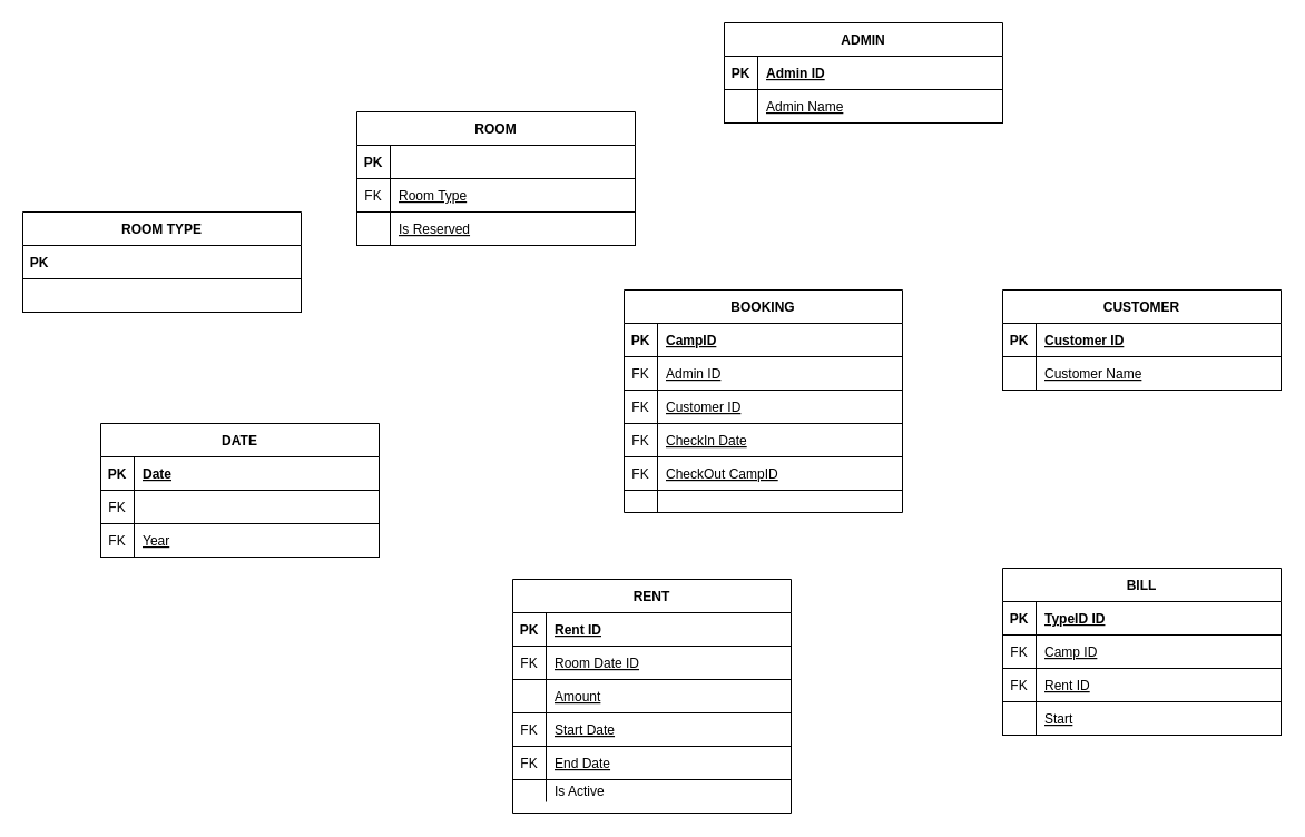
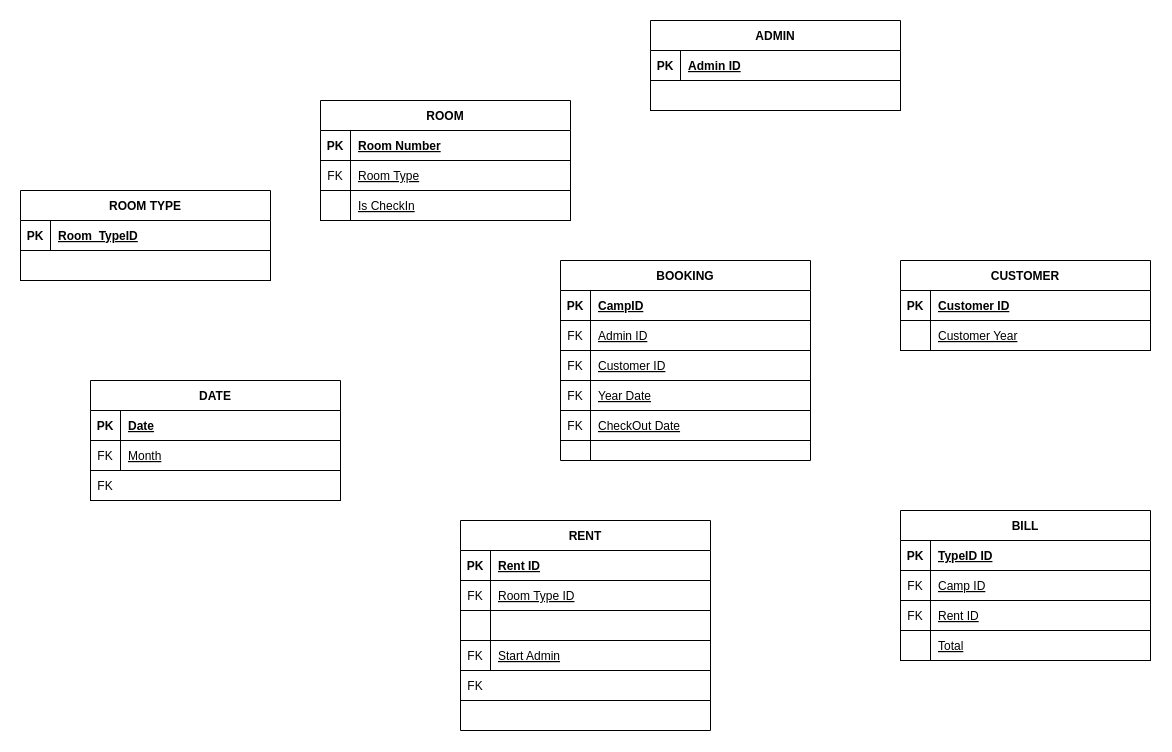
  <mxCell id="0" />
  <mxCell id="1" parent="0" />
  <mxCell id="2" value="BOOKING" style="shape=table;startSize=30;container=1;collapsible=1;childLayout=tableLayout;fixedRows=1;rowLines=0;fontStyle=1;align=center;resizeLast=1;" parent="1" vertex="1"><mxGeometry x="560" y="260" width="250" height="200" as="geometry" /></mxCell>
  <mxCell id="3" value="" style="shape=partialRectangle;collapsible=0;dropTarget=0;pointerEvents=0;fillColor=none;points=[[0,0.5],[1,0.5]];portConstraint=eastwest;top=0;left=0;right=0;bottom=1;" parent="2" vertex="1"><mxGeometry y="30" width="250" height="30" as="geometry" /></mxCell>
  <mxCell id="4" value="PK" style="shape=partialRectangle;overflow=hidden;connectable=0;fillColor=none;top=0;left=0;bottom=0;right=0;fontStyle=1;" parent="3" vertex="1"><mxGeometry width="30" height="30" as="geometry" /></mxCell>
  <mxCell id="5" value="CampID" style="shape=partialRectangle;overflow=hidden;connectable=0;fillColor=none;top=0;left=0;bottom=0;right=0;align=left;spacingLeft=6;fontStyle=5;" parent="3" vertex="1"><mxGeometry x="30" width="220" height="30" as="geometry" /></mxCell>
  <mxCell id="6" value="" style="shape=partialRectangle;collapsible=0;dropTarget=0;pointerEvents=0;fillColor=none;points=[[0,0.5],[1,0.5]];portConstraint=eastwest;top=0;left=0;right=0;bottom=1;" vertex="1" parent="2"><mxGeometry y="60" width="250" height="30" as="geometry" /></mxCell>
  <mxCell id="7" value="FK" style="shape=partialRectangle;overflow=hidden;connectable=0;fillColor=none;top=0;left=0;bottom=0;right=0;fontStyle=0;" vertex="1" parent="6"><mxGeometry width="30" height="30" as="geometry" /></mxCell>
  <mxCell id="8" value="Admin ID" style="shape=partialRectangle;overflow=hidden;connectable=0;fillColor=none;top=0;left=0;bottom=0;right=0;align=left;spacingLeft=6;fontStyle=4;" vertex="1" parent="6"><mxGeometry x="30" width="220" height="30" as="geometry" /></mxCell>
  <mxCell id="9" value="" style="shape=partialRectangle;collapsible=0;dropTarget=0;pointerEvents=0;fillColor=none;points=[[0,0.5],[1,0.5]];portConstraint=eastwest;top=0;left=0;right=0;bottom=1;" vertex="1" parent="2"><mxGeometry y="90" width="250" height="30" as="geometry" /></mxCell>
  <mxCell id="10" value="FK" style="shape=partialRectangle;overflow=hidden;connectable=0;fillColor=none;top=0;left=0;bottom=0;right=0;fontStyle=0;" vertex="1" parent="9"><mxGeometry width="30" height="30" as="geometry" /></mxCell>
  <mxCell id="11" value="Customer ID" style="shape=partialRectangle;overflow=hidden;connectable=0;fillColor=none;top=0;left=0;bottom=0;right=0;align=left;spacingLeft=6;fontStyle=4;" vertex="1" parent="9"><mxGeometry x="30" width="220" height="30" as="geometry" /></mxCell>
  <mxCell id="12" value="" style="shape=partialRectangle;collapsible=0;dropTarget=0;pointerEvents=0;fillColor=none;points=[[0,0.5],[1,0.5]];portConstraint=eastwest;top=0;left=0;right=0;bottom=1;" vertex="1" parent="2"><mxGeometry y="120" width="250" height="30" as="geometry" /></mxCell>
  <mxCell id="13" value="FK" style="shape=partialRectangle;overflow=hidden;connectable=0;fillColor=none;top=0;left=0;bottom=0;right=0;fontStyle=0;" vertex="1" parent="12"><mxGeometry width="30" height="30" as="geometry" /></mxCell>
- <mxCell id="14" value="CheckIn Date" style="shape=partialRectangle;overflow=hidden;connectable=0;fillColor=none;top=0;left=0;bottom=0;right=0;align=left;spacingLeft=6;fontStyle=4;" vertex="1" parent="12"><mxGeometry x="30" width="220" height="30" as="geometry" /></mxCell>
+ <mxCell id="14" value="Year Date" style="shape=partialRectangle;overflow=hidden;connectable=0;fillColor=none;top=0;left=0;bottom=0;right=0;align=left;spacingLeft=6;fontStyle=4;" vertex="1" parent="12"><mxGeometry x="30" width="220" height="30" as="geometry" /></mxCell>
  <mxCell id="15" value="" style="shape=partialRectangle;collapsible=0;dropTarget=0;pointerEvents=0;fillColor=none;points=[[0,0.5],[1,0.5]];portConstraint=eastwest;top=0;left=0;right=0;bottom=1;" vertex="1" parent="2"><mxGeometry y="150" width="250" height="30" as="geometry" /></mxCell>
  <mxCell id="16" value="FK" style="shape=partialRectangle;overflow=hidden;connectable=0;fillColor=none;top=0;left=0;bottom=0;right=0;fontStyle=0;" vertex="1" parent="15"><mxGeometry width="30" height="30" as="geometry" /></mxCell>
- <mxCell id="17" value="CheckOut CampID" style="shape=partialRectangle;overflow=hidden;connectable=0;fillColor=none;top=0;left=0;bottom=0;right=0;align=left;spacingLeft=6;fontStyle=4;" vertex="1" parent="15"><mxGeometry x="30" width="220" height="30" as="geometry" /></mxCell>
+ <mxCell id="17" value="CheckOut Date" style="shape=partialRectangle;overflow=hidden;connectable=0;fillColor=none;top=0;left=0;bottom=0;right=0;align=left;spacingLeft=6;fontStyle=4;" vertex="1" parent="15"><mxGeometry x="30" width="220" height="30" as="geometry" /></mxCell>
  <mxCell id="18" value="" style="shape=partialRectangle;collapsible=0;dropTarget=0;pointerEvents=0;fillColor=none;points=[[0,0.5],[1,0.5]];portConstraint=eastwest;top=0;left=0;right=0;bottom=0;" parent="2" vertex="1"><mxGeometry y="180" width="250" height="20" as="geometry" /></mxCell>
  <mxCell id="19" value="" style="shape=partialRectangle;overflow=hidden;connectable=0;fillColor=none;top=0;left=0;bottom=0;right=0;" parent="18" vertex="1"><mxGeometry width="30" height="20" as="geometry" /></mxCell>
  <mxCell id="20" value="" style="shape=partialRectangle;overflow=hidden;connectable=0;fillColor=none;top=0;left=0;bottom=0;right=0;align=left;spacingLeft=6;" parent="18" vertex="1"><mxGeometry x="30" width="220" height="20" as="geometry" /></mxCell>
  <mxCell id="21" value="ADMIN" style="shape=table;startSize=30;container=1;collapsible=1;childLayout=tableLayout;fixedRows=1;rowLines=0;fontStyle=1;align=center;resizeLast=1;" vertex="1" parent="1"><mxGeometry x="650" y="20" width="250" height="90" as="geometry" /></mxCell>
  <mxCell id="22" value="" style="shape=partialRectangle;collapsible=0;dropTarget=0;pointerEvents=0;fillColor=none;points=[[0,0.5],[1,0.5]];portConstraint=eastwest;top=0;left=0;right=0;bottom=1;" vertex="1" parent="21"><mxGeometry y="30" width="250" height="30" as="geometry" /></mxCell>
  <mxCell id="23" value="PK" style="shape=partialRectangle;overflow=hidden;connectable=0;fillColor=none;top=0;left=0;bottom=0;right=0;fontStyle=1;" vertex="1" parent="22"><mxGeometry width="30" height="30" as="geometry" /></mxCell>
  <mxCell id="24" value="Admin ID" style="shape=partialRectangle;overflow=hidden;connectable=0;fillColor=none;top=0;left=0;bottom=0;right=0;align=left;spacingLeft=6;fontStyle=5;" vertex="1" parent="22"><mxGeometry x="30" width="220" height="30" as="geometry" /></mxCell>
  <mxCell id="25" value="" style="shape=partialRectangle;collapsible=0;dropTarget=0;pointerEvents=0;fillColor=none;points=[[0,0.5],[1,0.5]];portConstraint=eastwest;top=0;left=0;right=0;bottom=1;" vertex="1" parent="21"><mxGeometry y="60" width="250" height="30" as="geometry" /></mxCell>
  <mxCell id="26" value="" style="shape=partialRectangle;overflow=hidden;connectable=0;fillColor=none;top=0;left=0;bottom=0;right=0;fontStyle=0;" vertex="1" parent="25"><mxGeometry width="30" height="30" as="geometry" /></mxCell>
- <mxCell id="27" value="Admin Name" style="shape=partialRectangle;overflow=hidden;connectable=0;fillColor=none;top=0;left=0;bottom=0;right=0;align=left;spacingLeft=6;fontStyle=4;" vertex="1" parent="25"><mxGeometry x="30" width="220" height="30" as="geometry" /></mxCell>
  <mxCell id="28" value="CUSTOMER" style="shape=table;startSize=30;container=1;collapsible=1;childLayout=tableLayout;fixedRows=1;rowLines=0;fontStyle=1;align=center;resizeLast=1;" vertex="1" parent="1"><mxGeometry x="900" y="260" width="250" height="90" as="geometry" /></mxCell>
  <mxCell id="29" value="" style="shape=partialRectangle;collapsible=0;dropTarget=0;pointerEvents=0;fillColor=none;points=[[0,0.5],[1,0.5]];portConstraint=eastwest;top=0;left=0;right=0;bottom=1;" vertex="1" parent="28"><mxGeometry y="30" width="250" height="30" as="geometry" /></mxCell>
  <mxCell id="30" value="PK" style="shape=partialRectangle;overflow=hidden;connectable=0;fillColor=none;top=0;left=0;bottom=0;right=0;fontStyle=1;" vertex="1" parent="29"><mxGeometry width="30" height="30" as="geometry" /></mxCell>
  <mxCell id="31" value="Customer ID" style="shape=partialRectangle;overflow=hidden;connectable=0;fillColor=none;top=0;left=0;bottom=0;right=0;align=left;spacingLeft=6;fontStyle=5;" vertex="1" parent="29"><mxGeometry x="30" width="220" height="30" as="geometry" /></mxCell>
  <mxCell id="32" value="" style="shape=partialRectangle;collapsible=0;dropTarget=0;pointerEvents=0;fillColor=none;points=[[0,0.5],[1,0.5]];portConstraint=eastwest;top=0;left=0;right=0;bottom=1;" vertex="1" parent="28"><mxGeometry y="60" width="250" height="30" as="geometry" /></mxCell>
  <mxCell id="33" value="" style="shape=partialRectangle;overflow=hidden;connectable=0;fillColor=none;top=0;left=0;bottom=0;right=0;fontStyle=0;" vertex="1" parent="32"><mxGeometry width="30" height="30" as="geometry" /></mxCell>
- <mxCell id="34" value="Customer Name" style="shape=partialRectangle;overflow=hidden;connectable=0;fillColor=none;top=0;left=0;bottom=0;right=0;align=left;spacingLeft=6;fontStyle=4;" vertex="1" parent="32"><mxGeometry x="30" width="220" height="30" as="geometry" /></mxCell>
+ <mxCell id="34" value="Customer Year" style="shape=partialRectangle;overflow=hidden;connectable=0;fillColor=none;top=0;left=0;bottom=0;right=0;align=left;spacingLeft=6;fontStyle=4;" vertex="1" parent="32"><mxGeometry x="30" width="220" height="30" as="geometry" /></mxCell>
  <mxCell id="35" value="BILL" style="shape=table;startSize=30;container=1;collapsible=1;childLayout=tableLayout;fixedRows=1;rowLines=0;fontStyle=1;align=center;resizeLast=1;" vertex="1" parent="1"><mxGeometry x="900" y="510" width="250" height="150" as="geometry" /></mxCell>
  <mxCell id="36" value="" style="shape=partialRectangle;collapsible=0;dropTarget=0;pointerEvents=0;fillColor=none;points=[[0,0.5],[1,0.5]];portConstraint=eastwest;top=0;left=0;right=0;bottom=1;" vertex="1" parent="35"><mxGeometry y="30" width="250" height="30" as="geometry" /></mxCell>
  <mxCell id="37" value="PK" style="shape=partialRectangle;overflow=hidden;connectable=0;fillColor=none;top=0;left=0;bottom=0;right=0;fontStyle=1;" vertex="1" parent="36"><mxGeometry width="30" height="30" as="geometry" /></mxCell>
  <mxCell id="38" value="TypeID ID" style="shape=partialRectangle;overflow=hidden;connectable=0;fillColor=none;top=0;left=0;bottom=0;right=0;align=left;spacingLeft=6;fontStyle=5;" vertex="1" parent="36"><mxGeometry x="30" width="220" height="30" as="geometry" /></mxCell>
  <mxCell id="39" value="" style="shape=partialRectangle;collapsible=0;dropTarget=0;pointerEvents=0;fillColor=none;points=[[0,0.5],[1,0.5]];portConstraint=eastwest;top=0;left=0;right=0;bottom=1;" vertex="1" parent="35"><mxGeometry y="60" width="250" height="30" as="geometry" /></mxCell>
  <mxCell id="40" value="FK" style="shape=partialRectangle;overflow=hidden;connectable=0;fillColor=none;top=0;left=0;bottom=0;right=0;fontStyle=0;" vertex="1" parent="39"><mxGeometry width="30" height="30" as="geometry" /></mxCell>
  <mxCell id="41" value="Camp ID" style="shape=partialRectangle;overflow=hidden;connectable=0;fillColor=none;top=0;left=0;bottom=0;right=0;align=left;spacingLeft=6;fontStyle=4;" vertex="1" parent="39"><mxGeometry x="30" width="220" height="30" as="geometry" /></mxCell>
  <mxCell id="42" value="" style="shape=partialRectangle;collapsible=0;dropTarget=0;pointerEvents=0;fillColor=none;points=[[0,0.5],[1,0.5]];portConstraint=eastwest;top=0;left=0;right=0;bottom=1;" vertex="1" parent="35"><mxGeometry y="90" width="250" height="30" as="geometry" /></mxCell>
  <mxCell id="43" value="FK" style="shape=partialRectangle;overflow=hidden;connectable=0;fillColor=none;top=0;left=0;bottom=0;right=0;fontStyle=0;" vertex="1" parent="42"><mxGeometry width="30" height="30" as="geometry" /></mxCell>
  <mxCell id="44" value="Rent ID" style="shape=partialRectangle;overflow=hidden;connectable=0;fillColor=none;top=0;left=0;bottom=0;right=0;align=left;spacingLeft=6;fontStyle=4;" vertex="1" parent="42"><mxGeometry x="30" width="220" height="30" as="geometry" /></mxCell>
  <mxCell id="45" value="" style="shape=partialRectangle;collapsible=0;dropTarget=0;pointerEvents=0;fillColor=none;points=[[0,0.5],[1,0.5]];portConstraint=eastwest;top=0;left=0;right=0;bottom=1;" vertex="1" parent="35"><mxGeometry y="120" width="250" height="30" as="geometry" /></mxCell>
  <mxCell id="46" value="" style="shape=partialRectangle;overflow=hidden;connectable=0;fillColor=none;top=0;left=0;bottom=0;right=0;fontStyle=0;" vertex="1" parent="45"><mxGeometry width="30" height="30" as="geometry" /></mxCell>
- <mxCell id="47" value="Start" style="shape=partialRectangle;overflow=hidden;connectable=0;fillColor=none;top=0;left=0;bottom=0;right=0;align=left;spacingLeft=6;fontStyle=4;" vertex="1" parent="45"><mxGeometry x="30" width="220" height="30" as="geometry" /></mxCell>
+ <mxCell id="47" value="Total" style="shape=partialRectangle;overflow=hidden;connectable=0;fillColor=none;top=0;left=0;bottom=0;right=0;align=left;spacingLeft=6;fontStyle=4;" vertex="1" parent="45"><mxGeometry x="30" width="220" height="30" as="geometry" /></mxCell>
  <mxCell id="48" value="RENT" style="shape=table;startSize=30;container=1;collapsible=1;childLayout=tableLayout;fixedRows=1;rowLines=0;fontStyle=1;align=center;resizeLast=1;" vertex="1" parent="1"><mxGeometry x="460" y="520" width="250" height="210" as="geometry" /></mxCell>
  <mxCell id="49" value="" style="shape=partialRectangle;collapsible=0;dropTarget=0;pointerEvents=0;fillColor=none;points=[[0,0.5],[1,0.5]];portConstraint=eastwest;top=0;left=0;right=0;bottom=1;" vertex="1" parent="48"><mxGeometry y="30" width="250" height="30" as="geometry" /></mxCell>
  <mxCell id="50" value="PK" style="shape=partialRectangle;overflow=hidden;connectable=0;fillColor=none;top=0;left=0;bottom=0;right=0;fontStyle=1;" vertex="1" parent="49"><mxGeometry width="30" height="30" as="geometry" /></mxCell>
  <mxCell id="51" value="Rent ID" style="shape=partialRectangle;overflow=hidden;connectable=0;fillColor=none;top=0;left=0;bottom=0;right=0;align=left;spacingLeft=6;fontStyle=5;" vertex="1" parent="49"><mxGeometry x="30" width="220" height="30" as="geometry" /></mxCell>
  <mxCell id="52" value="" style="shape=partialRectangle;collapsible=0;dropTarget=0;pointerEvents=0;fillColor=none;points=[[0,0.5],[1,0.5]];portConstraint=eastwest;top=0;left=0;right=0;bottom=1;" vertex="1" parent="48"><mxGeometry y="60" width="250" height="30" as="geometry" /></mxCell>
  <mxCell id="53" value="FK" style="shape=partialRectangle;overflow=hidden;connectable=0;fillColor=none;top=0;left=0;bottom=0;right=0;fontStyle=0;" vertex="1" parent="52"><mxGeometry width="30" height="30" as="geometry" /></mxCell>
- <mxCell id="54" value="Room Date ID" style="shape=partialRectangle;overflow=hidden;connectable=0;fillColor=none;top=0;left=0;bottom=0;right=0;align=left;spacingLeft=6;fontStyle=4;" vertex="1" parent="52"><mxGeometry x="30" width="220" height="30" as="geometry" /></mxCell>
+ <mxCell id="54" value="Room Type ID" style="shape=partialRectangle;overflow=hidden;connectable=0;fillColor=none;top=0;left=0;bottom=0;right=0;align=left;spacingLeft=6;fontStyle=4;" vertex="1" parent="52"><mxGeometry x="30" width="220" height="30" as="geometry" /></mxCell>
  <mxCell id="55" value="" style="shape=partialRectangle;collapsible=0;dropTarget=0;pointerEvents=0;fillColor=none;points=[[0,0.5],[1,0.5]];portConstraint=eastwest;top=0;left=0;right=0;bottom=1;" vertex="1" parent="48"><mxGeometry y="90" width="250" height="30" as="geometry" /></mxCell>
  <mxCell id="56" value="" style="shape=partialRectangle;overflow=hidden;connectable=0;fillColor=none;top=0;left=0;bottom=0;right=0;fontStyle=0;" vertex="1" parent="55"><mxGeometry width="30" height="30" as="geometry" /></mxCell>
- <mxCell id="57" value="Amount" style="shape=partialRectangle;overflow=hidden;connectable=0;fillColor=none;top=0;left=0;bottom=0;right=0;align=left;spacingLeft=6;fontStyle=4;" vertex="1" parent="55"><mxGeometry x="30" width="220" height="30" as="geometry" /></mxCell>
  <mxCell id="58" value="" style="shape=partialRectangle;collapsible=0;dropTarget=0;pointerEvents=0;fillColor=none;points=[[0,0.5],[1,0.5]];portConstraint=eastwest;top=0;left=0;right=0;bottom=1;" vertex="1" parent="48"><mxGeometry y="120" width="250" height="30" as="geometry" /></mxCell>
  <mxCell id="59" value="FK" style="shape=partialRectangle;overflow=hidden;connectable=0;fillColor=none;top=0;left=0;bottom=0;right=0;fontStyle=0;" vertex="1" parent="58"><mxGeometry width="30" height="30" as="geometry" /></mxCell>
- <mxCell id="60" value="Start Date" style="shape=partialRectangle;overflow=hidden;connectable=0;fillColor=none;top=0;left=0;bottom=0;right=0;align=left;spacingLeft=6;fontStyle=4;" vertex="1" parent="58"><mxGeometry x="30" width="220" height="30" as="geometry" /></mxCell>
+ <mxCell id="60" value="Start Admin" style="shape=partialRectangle;overflow=hidden;connectable=0;fillColor=none;top=0;left=0;bottom=0;right=0;align=left;spacingLeft=6;fontStyle=4;" vertex="1" parent="58"><mxGeometry x="30" width="220" height="30" as="geometry" /></mxCell>
  <mxCell id="61" value="" style="shape=partialRectangle;collapsible=0;dropTarget=0;pointerEvents=0;fillColor=none;points=[[0,0.5],[1,0.5]];portConstraint=eastwest;top=0;left=0;right=0;bottom=1;" vertex="1" parent="48"><mxGeometry y="150" width="250" height="30" as="geometry" /></mxCell>
  <mxCell id="62" value="FK" style="shape=partialRectangle;overflow=hidden;connectable=0;fillColor=none;top=0;left=0;bottom=0;right=0;fontStyle=0;" vertex="1" parent="61"><mxGeometry width="30" height="30" as="geometry" /></mxCell>
- <mxCell id="63" value="End Date" style="shape=partialRectangle;overflow=hidden;connectable=0;fillColor=none;top=0;left=0;bottom=0;right=0;align=left;spacingLeft=6;fontStyle=4;" vertex="1" parent="61"><mxGeometry x="30" width="220" height="30" as="geometry" /></mxCell>
  <mxCell id="64" value="" style="shape=partialRectangle;collapsible=0;dropTarget=0;pointerEvents=0;fillColor=none;points=[[0,0.5],[1,0.5]];portConstraint=eastwest;top=0;left=0;right=0;bottom=0;" vertex="1" parent="48"><mxGeometry y="180" width="250" height="20" as="geometry" /></mxCell>
  <mxCell id="65" value="" style="shape=partialRectangle;overflow=hidden;connectable=0;fillColor=none;top=0;left=0;bottom=0;right=0;" vertex="1" parent="64"><mxGeometry width="30" height="20" as="geometry" /></mxCell>
- <mxCell id="66" value="Is Active" style="shape=partialRectangle;overflow=hidden;connectable=0;fillColor=none;top=0;left=0;bottom=0;right=0;align=left;spacingLeft=6;" vertex="1" parent="64"><mxGeometry x="30" width="220" height="20" as="geometry" /></mxCell>
  <mxCell id="67" value="DATE" style="shape=table;startSize=30;container=1;collapsible=1;childLayout=tableLayout;fixedRows=1;rowLines=0;fontStyle=1;align=center;resizeLast=1;" vertex="1" parent="1"><mxGeometry x="90" y="380" width="250" height="120" as="geometry" /></mxCell>
  <mxCell id="68" value="" style="shape=partialRectangle;collapsible=0;dropTarget=0;pointerEvents=0;fillColor=none;points=[[0,0.5],[1,0.5]];portConstraint=eastwest;top=0;left=0;right=0;bottom=1;" vertex="1" parent="67"><mxGeometry y="30" width="250" height="30" as="geometry" /></mxCell>
  <mxCell id="69" value="PK" style="shape=partialRectangle;overflow=hidden;connectable=0;fillColor=none;top=0;left=0;bottom=0;right=0;fontStyle=1;" vertex="1" parent="68"><mxGeometry width="30" height="30" as="geometry" /></mxCell>
  <mxCell id="70" value="Date" style="shape=partialRectangle;overflow=hidden;connectable=0;fillColor=none;top=0;left=0;bottom=0;right=0;align=left;spacingLeft=6;fontStyle=5;" vertex="1" parent="68"><mxGeometry x="30" width="220" height="30" as="geometry" /></mxCell>
  <mxCell id="71" value="" style="shape=partialRectangle;collapsible=0;dropTarget=0;pointerEvents=0;fillColor=none;points=[[0,0.5],[1,0.5]];portConstraint=eastwest;top=0;left=0;right=0;bottom=1;" vertex="1" parent="67"><mxGeometry y="60" width="250" height="30" as="geometry" /></mxCell>
  <mxCell id="72" value="FK" style="shape=partialRectangle;overflow=hidden;connectable=0;fillColor=none;top=0;left=0;bottom=0;right=0;fontStyle=0;" vertex="1" parent="71"><mxGeometry width="30" height="30" as="geometry" /></mxCell>
+ <mxCell id="73" value="Month" style="shape=partialRectangle;overflow=hidden;connectable=0;fillColor=none;top=0;left=0;bottom=0;right=0;align=left;spacingLeft=6;fontStyle=4;" vertex="1" parent="71"><mxGeometry x="30" width="220" height="30" as="geometry" /></mxCell>
  <mxCell id="74" value="" style="shape=partialRectangle;collapsible=0;dropTarget=0;pointerEvents=0;fillColor=none;points=[[0,0.5],[1,0.5]];portConstraint=eastwest;top=0;left=0;right=0;bottom=1;" vertex="1" parent="67"><mxGeometry y="90" width="250" height="30" as="geometry" /></mxCell>
  <mxCell id="75" value="FK" style="shape=partialRectangle;overflow=hidden;connectable=0;fillColor=none;top=0;left=0;bottom=0;right=0;fontStyle=0;" vertex="1" parent="74"><mxGeometry width="30" height="30" as="geometry" /></mxCell>
- <mxCell id="76" value="Year" style="shape=partialRectangle;overflow=hidden;connectable=0;fillColor=none;top=0;left=0;bottom=0;right=0;align=left;spacingLeft=6;fontStyle=4;" vertex="1" parent="74"><mxGeometry x="30" width="220" height="30" as="geometry" /></mxCell>
  <mxCell id="77" value="ROOM TYPE" style="shape=table;startSize=30;container=1;collapsible=1;childLayout=tableLayout;fixedRows=1;rowLines=0;fontStyle=1;align=center;resizeLast=1;" vertex="1" parent="1"><mxGeometry x="20" y="190" width="250" height="90" as="geometry" /></mxCell>
  <mxCell id="78" value="" style="shape=partialRectangle;collapsible=0;dropTarget=0;pointerEvents=0;fillColor=none;points=[[0,0.5],[1,0.5]];portConstraint=eastwest;top=0;left=0;right=0;bottom=1;" vertex="1" parent="77"><mxGeometry y="30" width="250" height="30" as="geometry" /></mxCell>
  <mxCell id="79" value="PK" style="shape=partialRectangle;overflow=hidden;connectable=0;fillColor=none;top=0;left=0;bottom=0;right=0;fontStyle=1;" vertex="1" parent="78"><mxGeometry width="30" height="30" as="geometry" /></mxCell>
+ <mxCell id="80" value="Room_TypeID" style="shape=partialRectangle;overflow=hidden;connectable=0;fillColor=none;top=0;left=0;bottom=0;right=0;align=left;spacingLeft=6;fontStyle=5;" vertex="1" parent="78"><mxGeometry x="30" width="220" height="30" as="geometry" /></mxCell>
  <mxCell id="81" value="" style="shape=partialRectangle;collapsible=0;dropTarget=0;pointerEvents=0;fillColor=none;points=[[0,0.5],[1,0.5]];portConstraint=eastwest;top=0;left=0;right=0;bottom=1;" vertex="1" parent="77"><mxGeometry y="60" width="250" height="30" as="geometry" /></mxCell>
  <mxCell id="82" value="" style="shape=partialRectangle;overflow=hidden;connectable=0;fillColor=none;top=0;left=0;bottom=0;right=0;fontStyle=0;" vertex="1" parent="81"><mxGeometry width="30" height="30" as="geometry" /></mxCell>
  <mxCell id="83" value="ROOM" style="shape=table;startSize=30;container=1;collapsible=1;childLayout=tableLayout;fixedRows=1;rowLines=0;fontStyle=1;align=center;resizeLast=1;" vertex="1" parent="1"><mxGeometry x="320" y="100" width="250" height="120" as="geometry" /></mxCell>
  <mxCell id="84" value="" style="shape=partialRectangle;collapsible=0;dropTarget=0;pointerEvents=0;fillColor=none;points=[[0,0.5],[1,0.5]];portConstraint=eastwest;top=0;left=0;right=0;bottom=1;" vertex="1" parent="83"><mxGeometry y="30" width="250" height="30" as="geometry" /></mxCell>
  <mxCell id="85" value="PK" style="shape=partialRectangle;overflow=hidden;connectable=0;fillColor=none;top=0;left=0;bottom=0;right=0;fontStyle=1;" vertex="1" parent="84"><mxGeometry width="30" height="30" as="geometry" /></mxCell>
+ <mxCell id="86" value="Room Number" style="shape=partialRectangle;overflow=hidden;connectable=0;fillColor=none;top=0;left=0;bottom=0;right=0;align=left;spacingLeft=6;fontStyle=5;" vertex="1" parent="84"><mxGeometry x="30" width="220" height="30" as="geometry" /></mxCell>
  <mxCell id="87" value="" style="shape=partialRectangle;collapsible=0;dropTarget=0;pointerEvents=0;fillColor=none;points=[[0,0.5],[1,0.5]];portConstraint=eastwest;top=0;left=0;right=0;bottom=1;" vertex="1" parent="83"><mxGeometry y="60" width="250" height="30" as="geometry" /></mxCell>
  <mxCell id="88" value="FK" style="shape=partialRectangle;overflow=hidden;connectable=0;fillColor=none;top=0;left=0;bottom=0;right=0;fontStyle=0;" vertex="1" parent="87"><mxGeometry width="30" height="30" as="geometry" /></mxCell>
  <mxCell id="89" value="Room Type" style="shape=partialRectangle;overflow=hidden;connectable=0;fillColor=none;top=0;left=0;bottom=0;right=0;align=left;spacingLeft=6;fontStyle=4;" vertex="1" parent="87"><mxGeometry x="30" width="220" height="30" as="geometry" /></mxCell>
  <mxCell id="90" value="" style="shape=partialRectangle;collapsible=0;dropTarget=0;pointerEvents=0;fillColor=none;points=[[0,0.5],[1,0.5]];portConstraint=eastwest;top=0;left=0;right=0;bottom=1;" vertex="1" parent="83"><mxGeometry y="90" width="250" height="30" as="geometry" /></mxCell>
  <mxCell id="91" value="" style="shape=partialRectangle;overflow=hidden;connectable=0;fillColor=none;top=0;left=0;bottom=0;right=0;fontStyle=0;" vertex="1" parent="90"><mxGeometry width="30" height="30" as="geometry" /></mxCell>
- <mxCell id="92" value="Is Reserved" style="shape=partialRectangle;overflow=hidden;connectable=0;fillColor=none;top=0;left=0;bottom=0;right=0;align=left;spacingLeft=6;fontStyle=4;" vertex="1" parent="90"><mxGeometry x="30" width="220" height="30" as="geometry" /></mxCell>
+ <mxCell id="92" value="Is CheckIn" style="shape=partialRectangle;overflow=hidden;connectable=0;fillColor=none;top=0;left=0;bottom=0;right=0;align=left;spacingLeft=6;fontStyle=4;" vertex="1" parent="90"><mxGeometry x="30" width="220" height="30" as="geometry" /></mxCell>
